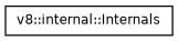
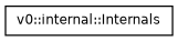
  digraph {
    rankdir=TB
-   n1 [color=black fillcolor=white fontname=Helvetica fontsize=10 height=0.2 label="v8::internal::Internals" shape=record style=filled width=0.4]
+   n1 [color=black fillcolor=white fontname=Helvetica fontsize=10 height=0.2 label="v0::internal::Internals" shape=record style=filled width=0.4]
  }
